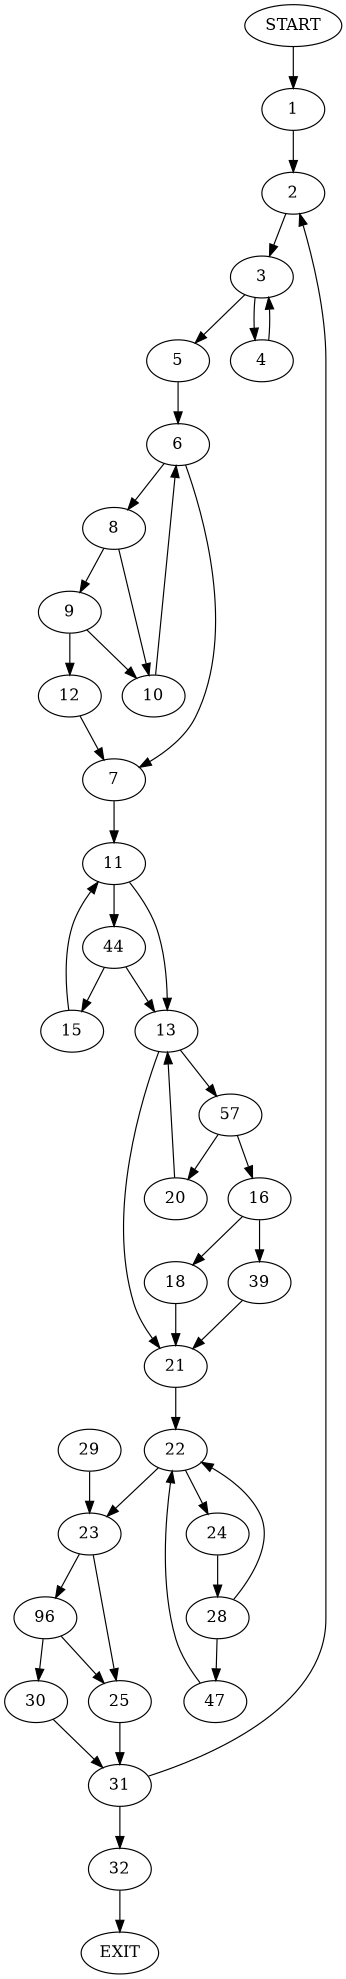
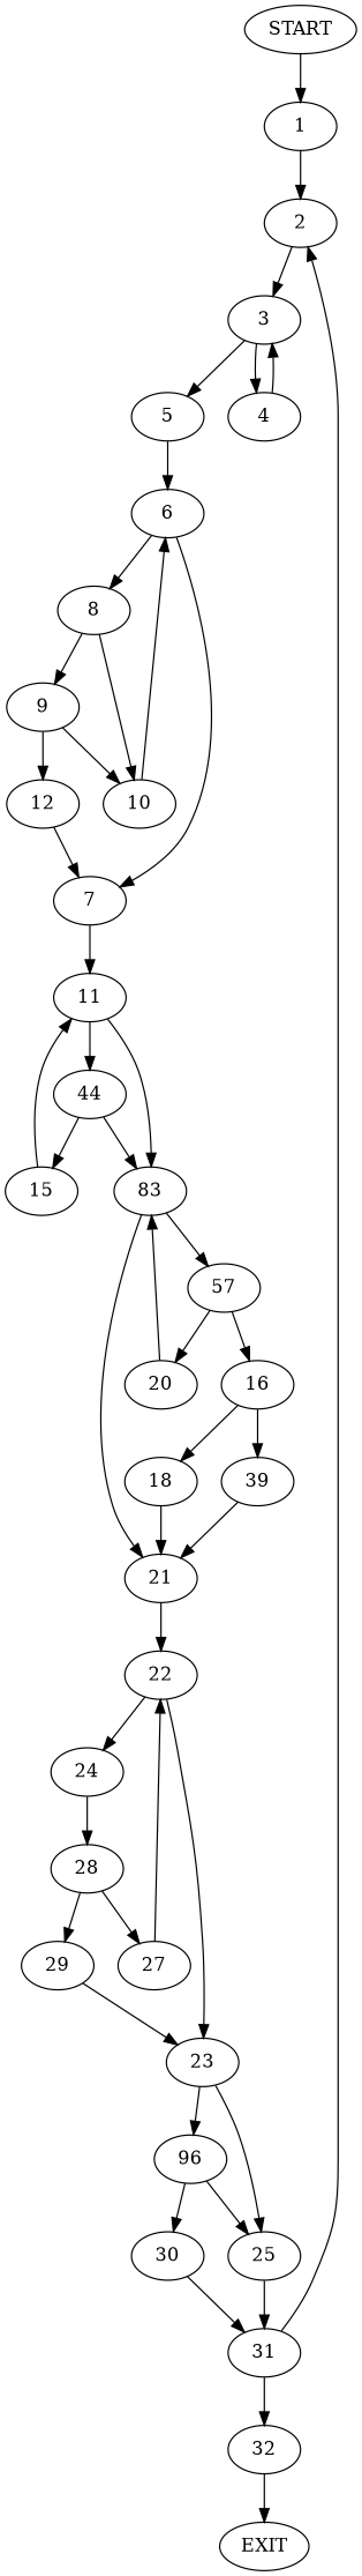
  digraph {
    n1 [label=START]
    1
    2
    n4 [label=EXIT]
    3
    4
    5
    6
    7
    8
    11
    9
    10
-   13
+   13 [label=83]
    n15 [label=44]
    12
    n17 [label=57]
    21
    15
    16
    18
    n22 [label=39]
    20
    22
    23
    24
    25
    n28 [label=96]
    28
    31
    30
-   27 [label=47]
+   27
    29
    32
    n1 -> 1
    1 -> 2
    2 -> 3
    3 -> 4
    3 -> 5
    4 -> 3
    5 -> 6
    6 -> 7
    6 -> 8
    7 -> 11
    8 -> 9
    8 -> 10
    11 -> 13
    11 -> n15
    9 -> 10
    9 -> 12
    10 -> 6
    13 -> n17
    13 -> 21
    n15 -> 13
    n15 -> 15
    12 -> 7
    n17 -> 16
    n17 -> 20
    21 -> 22
    15 -> 11
    16 -> 18
    16 -> n22
    18 -> 21
    n22 -> 21
    20 -> 13
    22 -> 23
    22 -> 24
    23 -> 25
    23 -> n28
    24 -> 28
    25 -> 31
    n28 -> 25
    n28 -> 30
    28 -> 27
-   28 -> 22
+   28 -> 29
    31 -> 2
    31 -> 32
    30 -> 31
    27 -> 22
    29 -> 23
    32 -> n4
  }
